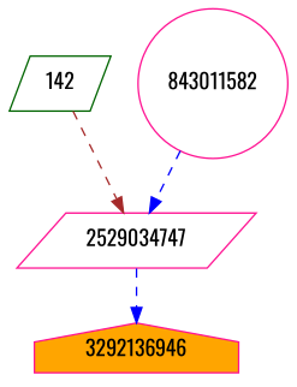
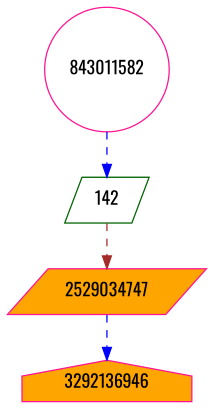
  strict digraph {
    fontname=Oswald
    node [color=deeppink fillcolor=orange fontname=Oswald shape=parallelogram style=filled]
    edge [color=blue fontname=Oswald style=dashed]
    3292136946 [shape=house]
-   2529034747 [fillcolor=white]
+   2529034747
    142 [color=darkgreen fillcolor=white]
    843011582 [fillcolor=white shape=circle]
    2529034747 -> 3292136946
    142 -> 2529034747 [color=brown]
-   843011582 -> 2529034747
+   843011582 -> 142
  }
